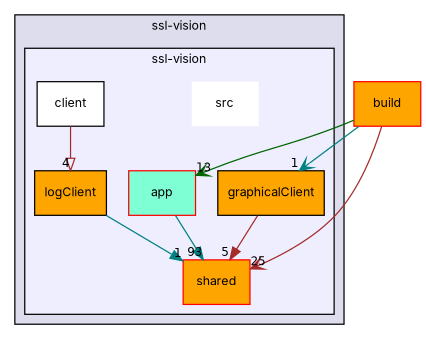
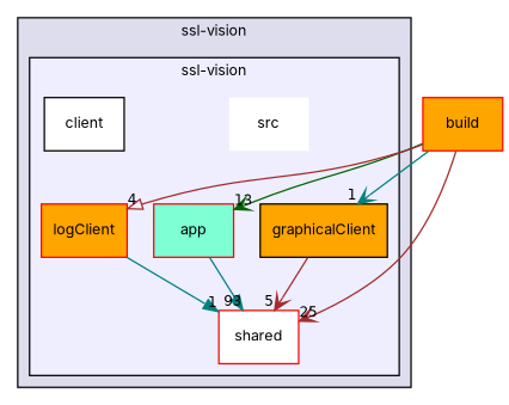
  digraph {
    compound=true
    fontname=Inter
    node [fillcolor=white fontname=Inter fontsize=10 shape=box style=filled color=red]
    edge [arrowhead=vee color=teal fontname=Inter headlabel=1 labeldistance=1.5 labelfontname=Helvetica labelfontsize=10]
    n1 [label=src shape=plaintext color=""]
    n2 [fillcolor=aquamarine label=app]
    n3 [color=black label=client]
    n4 [color=black fillcolor=orange label=graphicalClient]
-   n5 [color=black fillcolor=orange label=logClient]
-   n6 [fillcolor=orange label=shared]
+   n5 [fillcolor=orange label=logClient]
+   n6 [label=shared]
    n7 [fillcolor=orange label=build]
    subgraph cluster_1 {
      bgcolor="#ddddee"
      fontsize=10
      label="ssl-vision"
      pencolor=black
      subgraph cluster_2 {
        bgcolor="#eeeeff"
        fontsize=10
        label="ssl-vision"
        pencolor=black
        n1
        n2
        n3
        n4
        n5
        n6
      }
    }
    n2 -> n6 [arrowhead=normal headlabel=93]
-   n4 -> n6 [arrowhead=normal color=brown headlabel=5]
+   n4 -> n6 [color=brown headlabel=5]
    n5 -> n6 [arrowhead=normal]
    n7 -> n2 [color=darkgreen headlabel=13]
    n7 -> n4
-   n3 -> n5 [arrowhead=onormal color=brown headlabel=4]
+   n7 -> n5 [arrowhead=onormal color=brown headlabel=4]
    n7 -> n6 [color=brown headlabel=25]
  }
